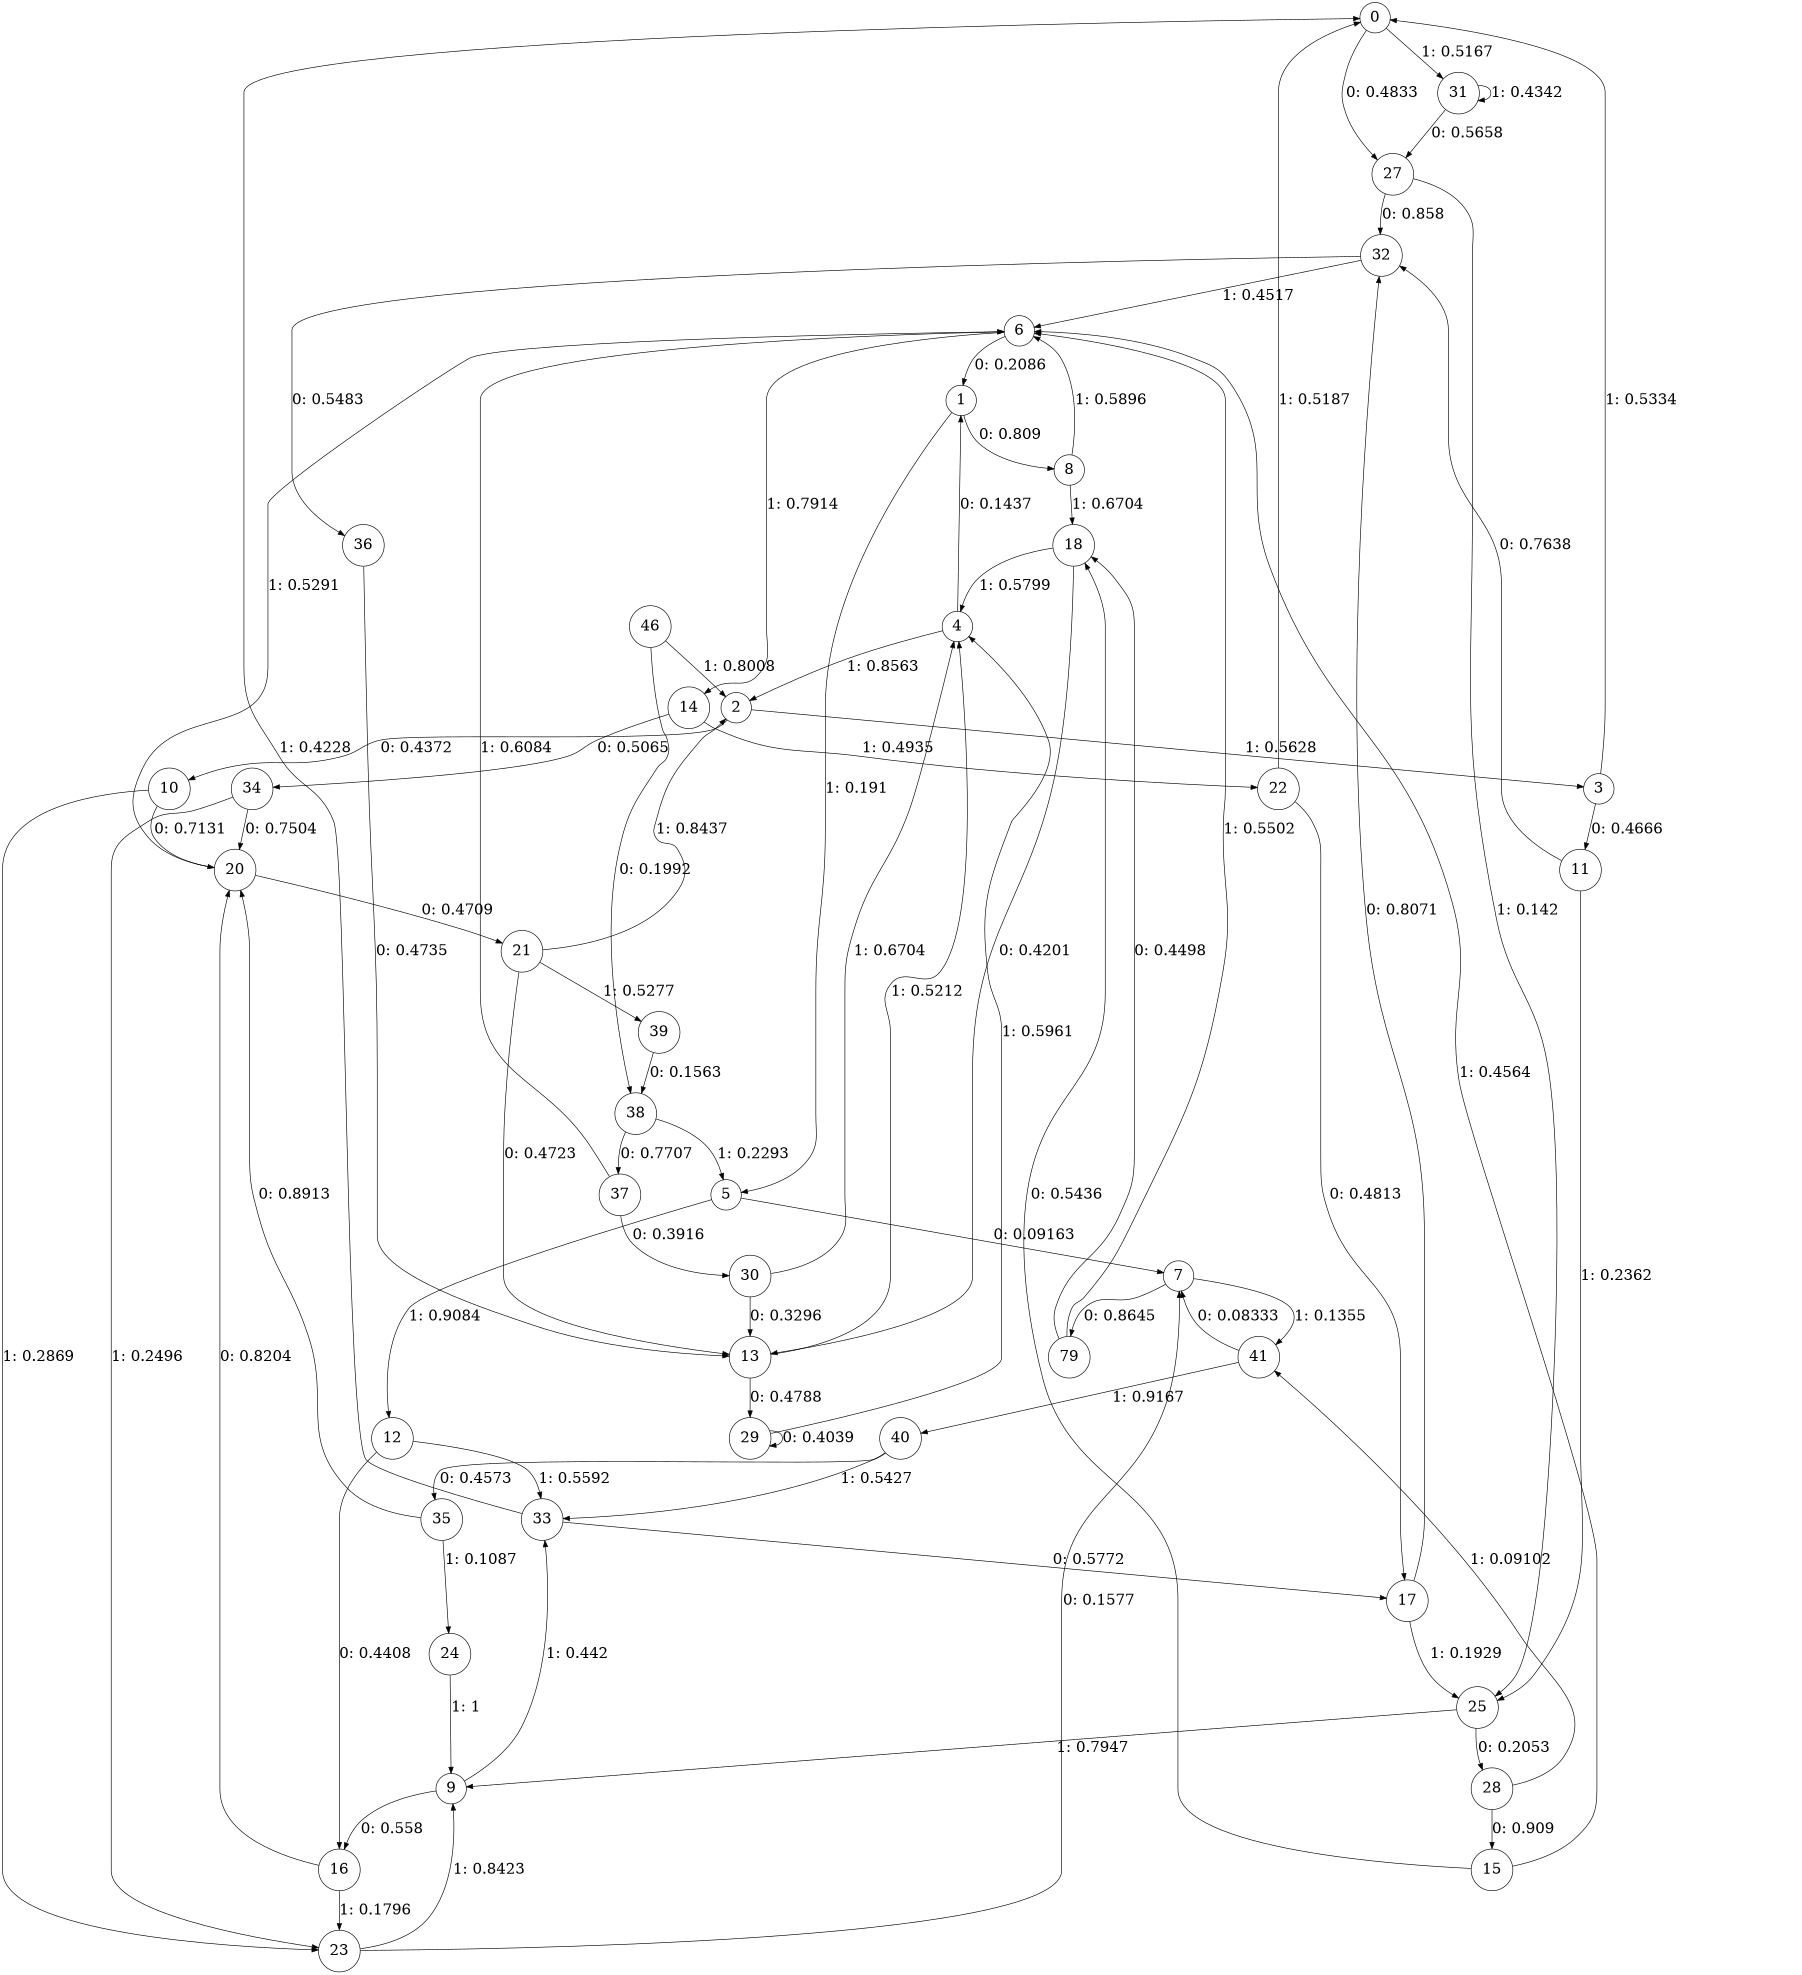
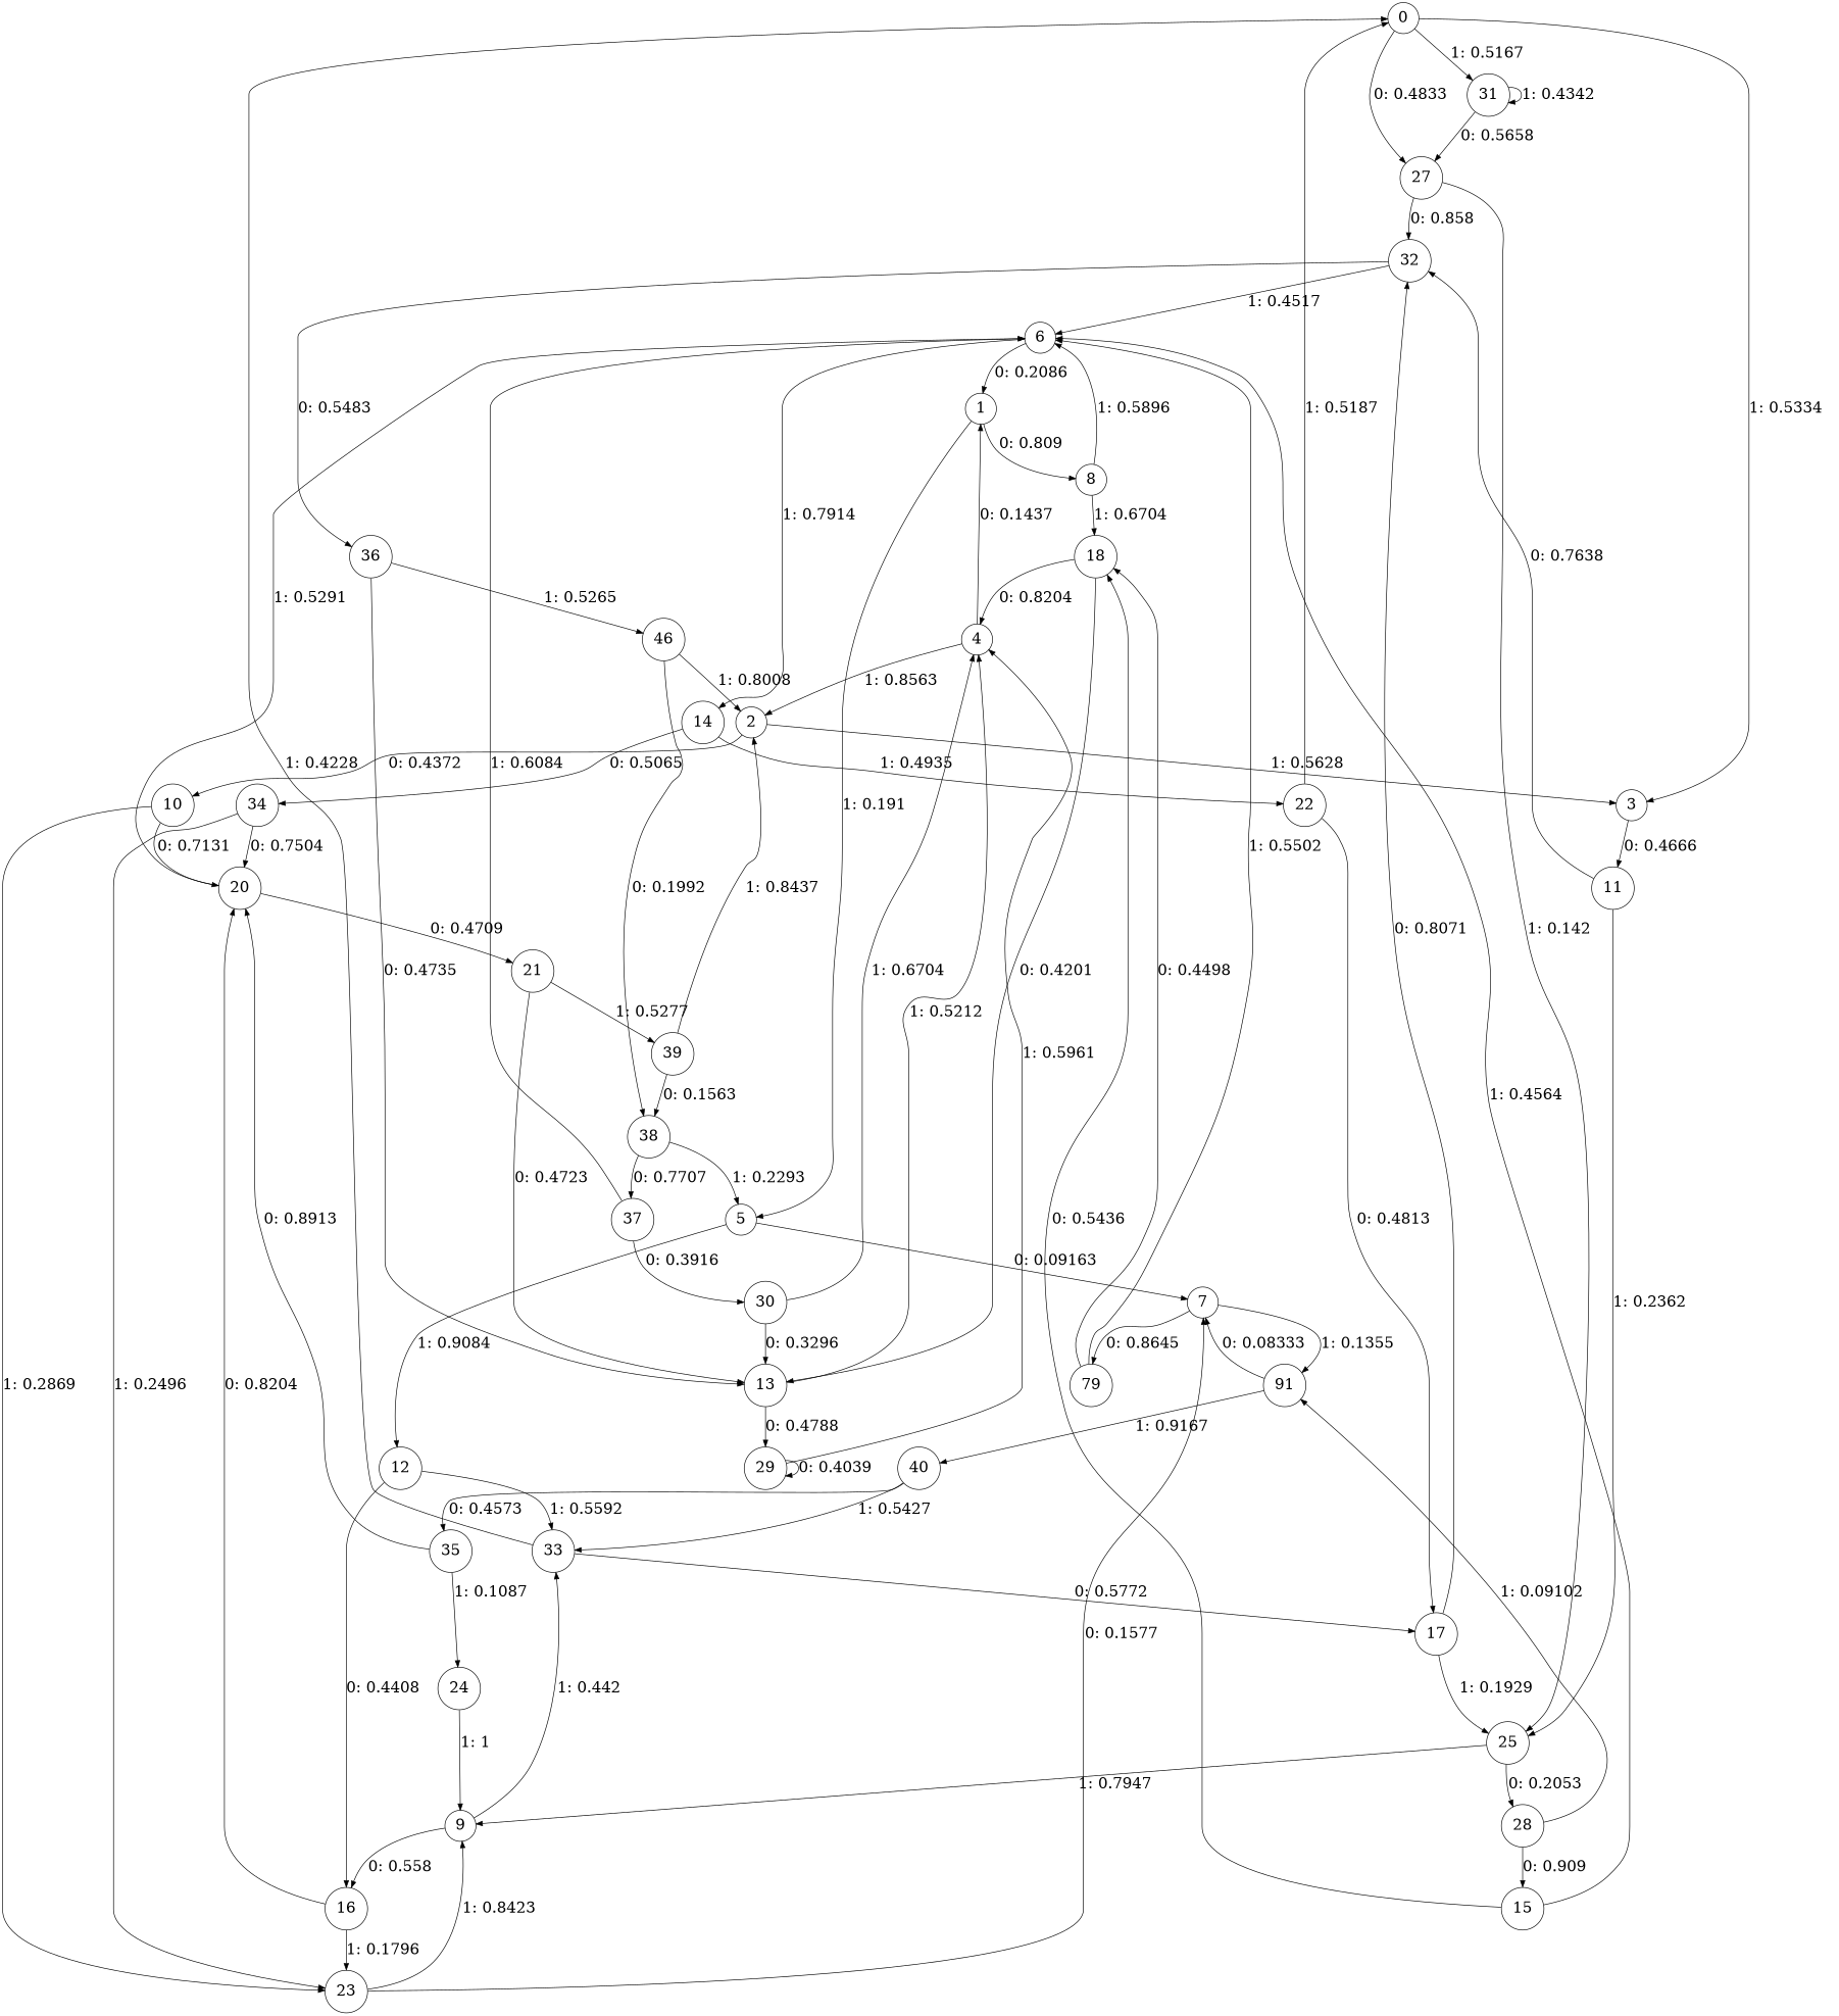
  digraph {
    node [fontsize=24 shape=circle]
    edge [fontsize=24]
    0
    27
    31
    32
    25
    6
    36
    9
    28
    1
    8
    5
    18
    7
    12
    14
    4
    13
    n19 [label=79]
-   41
+   41 [label=91]
    16
    33
    2
    10
    3
    20
    23
    11
    21
    40
    17
    34
    22
    35
    29
    39
    n37 [label=46]
    15
    38
    37
    24
    30
    0 -> 27 [label="0: 0.4833   "]
    0 -> 31 [label="1: 0.5167   "]
    27 -> 32 [label="0: 0.858    "]
    27 -> 25 [label="1: 0.142    "]
    31 -> 27 [label="0: 0.5658   "]
    31 -> 31 [label="1: 0.4342   "]
    32 -> 6 [label="1: 0.4517   "]
    32 -> 36 [label="0: 0.5483   "]
    25 -> 9 [label="1: 0.7947   "]
    25 -> 28 [label="0: 0.2053   "]
    6 -> 1 [label="0: 0.2086   "]
    6 -> 14 [label="1: 0.7914   "]
    36 -> 13 [label="0: 0.4735   "]
+   36 -> n37 [label="1: 0.5265   "]
    9 -> 16 [label="0: 0.558    "]
    9 -> 33 [label="1: 0.442    "]
    28 -> 41 [label="1: 0.09102  "]
    28 -> 15 [label="0: 0.909    "]
    1 -> 8 [label="0: 0.809    "]
    1 -> 5 [label="1: 0.191    "]
    8 -> 6 [label="1: 0.5896   "]
    8 -> 18 [label="1: 0.6704   "]
    5 -> 7 [label="0: 0.09163  "]
    5 -> 12 [label="1: 0.9084   "]
-   18 -> 4 [label="1: 0.5799   "]
+   18 -> 4 [label="0: 0.8204   "]
    18 -> 13 [label="0: 0.4201   "]
    7 -> n19 [label="0: 0.8645   "]
    7 -> 41 [label="1: 0.1355   "]
    12 -> 16 [label="0: 0.4408   "]
    12 -> 33 [label="1: 0.5592   "]
    14 -> 34 [label="0: 0.5065   "]
    14 -> 22 [label="1: 0.4935   "]
    4 -> 1 [label="0: 0.1437   "]
    4 -> 2 [label="1: 0.8563   "]
    13 -> 4 [label="1: 0.5212   "]
    13 -> 29 [label="0: 0.4788   "]
    n19 -> 6 [label="1: 0.5502   "]
    n19 -> 18 [label="0: 0.4498   "]
    41 -> 7 [label="0: 0.08333  "]
    41 -> 40 [label="1: 0.9167   "]
    16 -> 20 [label="0: 0.8204   "]
    16 -> 23 [label="1: 0.1796   "]
    33 -> 0 [label="1: 0.4228   "]
    33 -> 17 [label="0: 0.5772   "]
    2 -> 10 [label="0: 0.4372   "]
    2 -> 3 [label="1: 0.5628   "]
    10 -> 20 [label="0: 0.7131   "]
    10 -> 23 [label="1: 0.2869   "]
-   3 -> 0 [label="1: 0.5334   "]
+   0 -> 3 [label="1: 0.5334   "]
    3 -> 11 [label="0: 0.4666   "]
    20 -> 6 [label="1: 0.5291   "]
    20 -> 21 [label="0: 0.4709   "]
    23 -> 9 [label="1: 0.8423   "]
    23 -> 7 [label="0: 0.1577   "]
    11 -> 32 [label="0: 0.7638   "]
    11 -> 25 [label="1: 0.2362   "]
    21 -> 13 [label="0: 0.4723   "]
    21 -> 39 [label="1: 0.5277   "]
    40 -> 33 [label="1: 0.5427   "]
    40 -> 35 [label="0: 0.4573   "]
    17 -> 32 [label="0: 0.8071   "]
    17 -> 25 [label="1: 0.1929   "]
    34 -> 20 [label="0: 0.7504   "]
    34 -> 23 [label="1: 0.2496   "]
    22 -> 0 [label="1: 0.5187   "]
    22 -> 17 [label="0: 0.4813   "]
    35 -> 20 [label="0: 0.8913   "]
    35 -> 24 [label="1: 0.1087   "]
    29 -> 4 [label="1: 0.5961   "]
    29 -> 29 [label="0: 0.4039   "]
-   21 -> 2 [label="1: 0.8437   "]
+   39 -> 2 [label="1: 0.8437   "]
    39 -> 38 [label="0: 0.1563   "]
    n37 -> 2 [label="1: 0.8008   "]
    n37 -> 38 [label="0: 0.1992   "]
    15 -> 6 [label="1: 0.4564   "]
    15 -> 18 [label="0: 0.5436   "]
    38 -> 5 [label="1: 0.2293   "]
    38 -> 37 [label="0: 0.7707   "]
    37 -> 6 [label="1: 0.6084   "]
    37 -> 30 [label="0: 0.3916   "]
    24 -> 9 [label="1: 1        "]
    30 -> 4 [label="1: 0.6704   "]
    30 -> 13 [label="0: 0.3296   "]
  }
